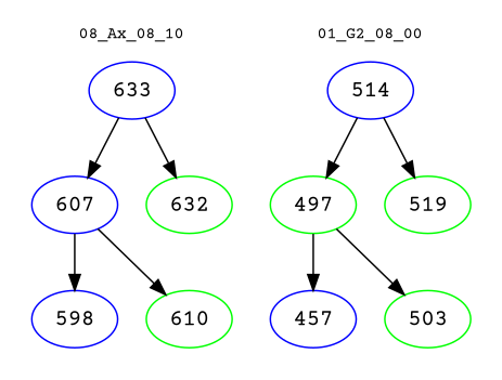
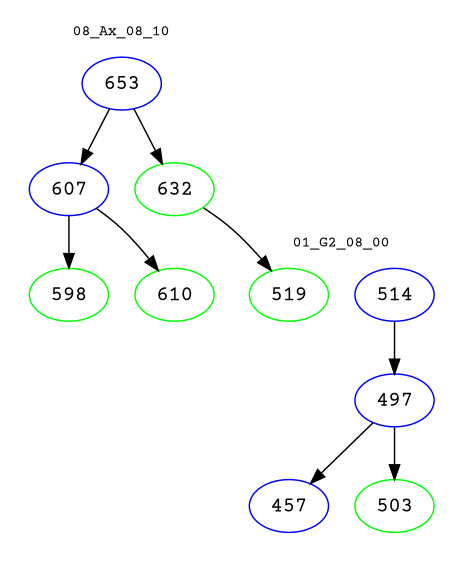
  digraph {
    fontname="Courier Prime"
    node [color=blue fontname="Courier Prime"]
    edge [color=black fontname="Courier Prime"]
    n1 [label=607]
-   n2 [label=598]
-   n3 [label=633]
+   n2 [color=green label=598]
+   n3 [label=653]
    n4 [color=green label=610]
    n5 [color=green label=632]
-   n6 [color=green label=497]
+   n6 [label=497]
    n7 [label=457]
    n8 [label=514]
    n9 [color=green label=503]
    n10 [color=green label=519]
    subgraph cluster_1 {
      color=white
      fontsize=10
      label="08_Ax_08_10"
      n1
      n2
      n3
      n4
      n5
    }
    subgraph cluster_2 {
      color=white
      fontsize=10
      label="01_G2_08_00"
      n6
      n7
      n8
      n9
      n10
    }
    n1 -> n2
    n1 -> n4
    n3 -> n1
    n3 -> n5
    n6 -> n7
    n6 -> n9
    n8 -> n6
-   n8 -> n10
+   n5 -> n10
  }
